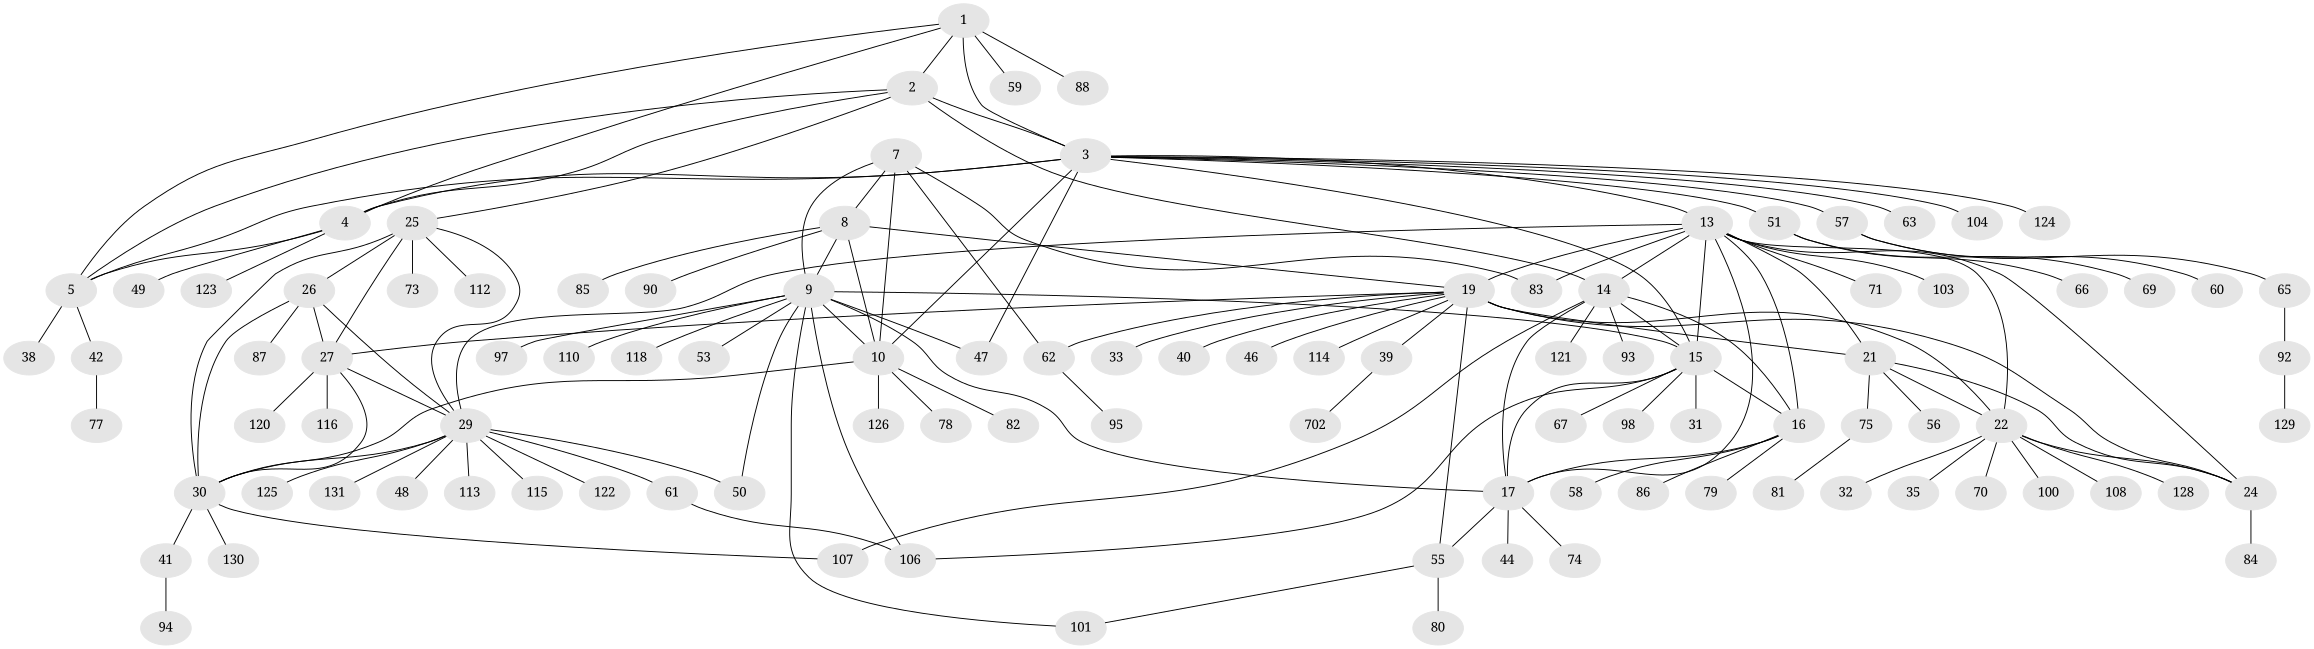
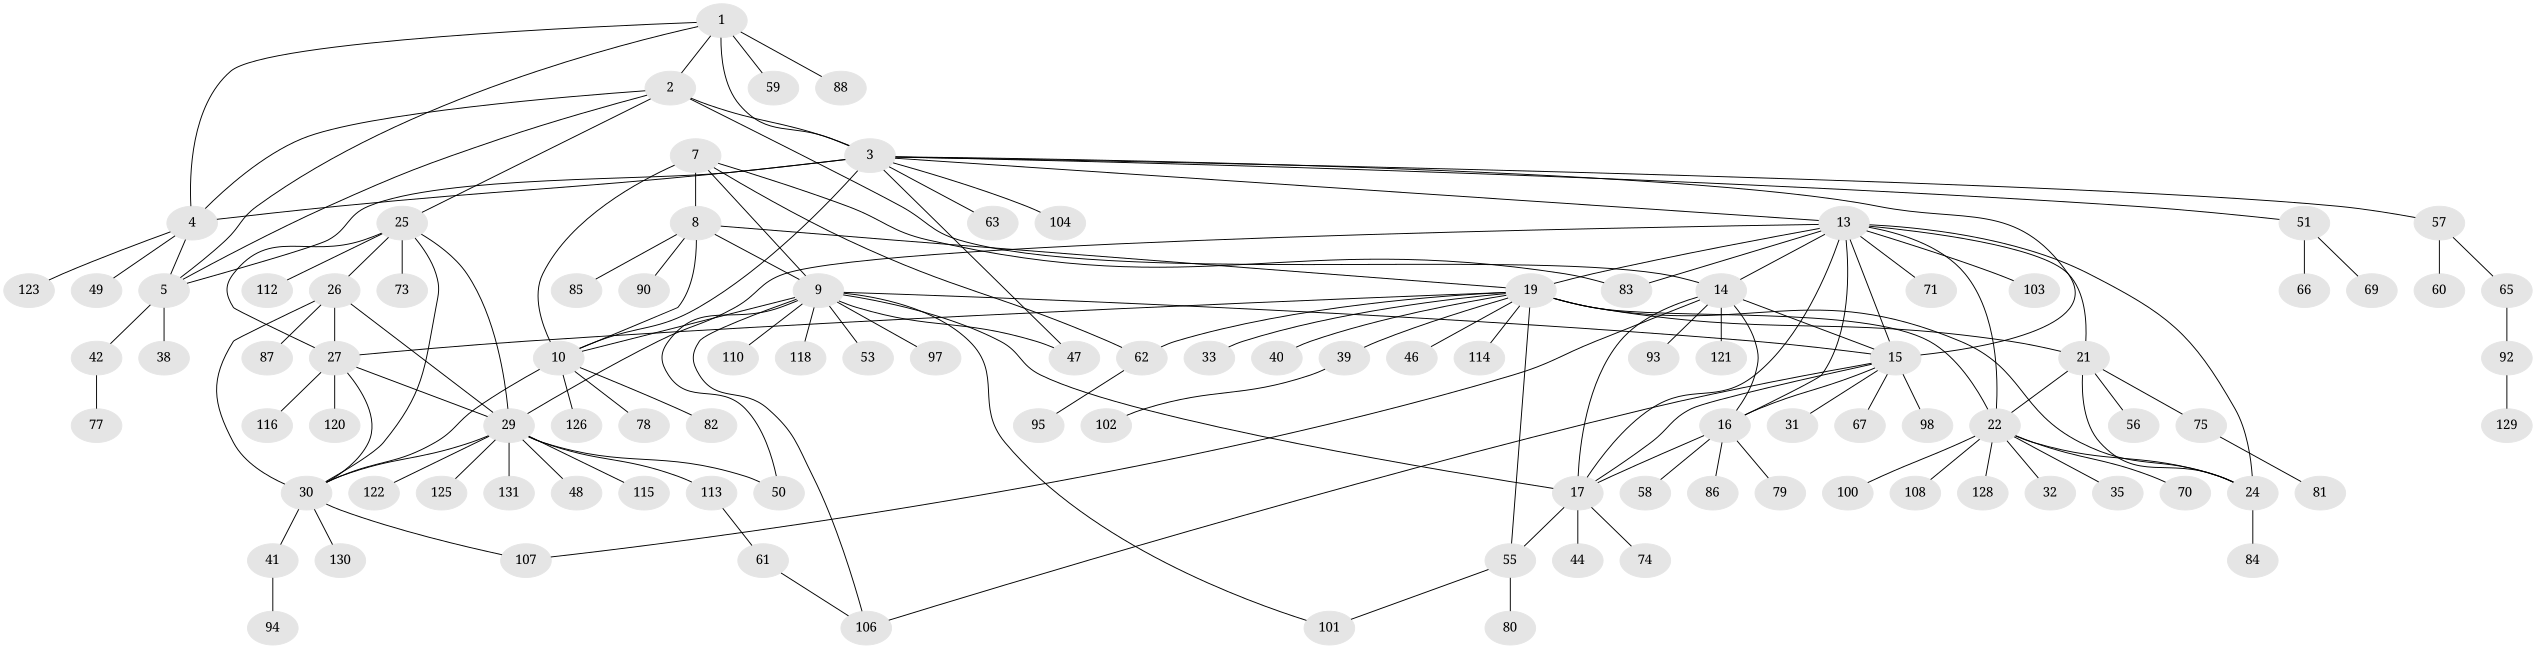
  graph {
    fontname="Noto Serif"
    node [color=gray90 fontname="Noto Serif" style=filled]
    edge [fontname="Noto Serif"]
    1 [super="+64"]
    2 [super="+36"]
    3 [super="+6"]
    4 [super="+119"]
    5 [super="+54"]
    59
    88
    14 [super="+37"]
    25 [super="+127"]
    10 [super="+11"]
    13 [super="+20"]
    15 [super="+18"]
    47
    51
    57
    63
    104
-   124
    49
    123
    38
    42 [super="+68"]
    17 [super="+45"]
    16 [super="+34"]
    93
    107
    121
    30 [super="+99"]
    29 [super="+96"]
    27
    26 [super="+28"]
    73
    112
    78
    82 [super="+117"]
    126
    83
    19 [super="+23"]
    21
    22 [super="+52"]
    24 [super="+111"]
    71
    103
    106 [super="+109"]
    31
    67
    98
    66
    69
    60 [super="+72"]
    65
    77
    7 [super="+89"]
    8 [super="+12"]
    9 [super="+43"]
    62 [super="+76"]
    85
    90
    50
    53
    97
    101
    110
    118
    95
    55
    33
    39
    40
    46
    114
    44
    74
    41 [super="+91"]
    130
    58
    86
    79
    56
    75
    32
    35
    70
    100
    108
    128
    84
    48
    61
    113
    115
    122
    125
    131
    80
    116
    120
-   102 [super="+105" label=702]
+   102 [super="+105"]
    81
    87
    94
    92
    129
    1 -- 2
    1 -- 3 [weight=2]
    1 -- 4
    1 -- 5
    1 -- 59
    1 -- 88
    2 -- 3 [weight=2]
    2 -- 4
    2 -- 5
    2 -- 14
    2 -- 25
    3 -- 4 [weight=2]
    3 -- 5 [weight=2]
    3 -- 10
    3 -- 13
    3 -- 15
    3 -- 47
    3 -- 51
    3 -- 57
    3 -- 63
    3 -- 104
-   3 -- 124
    4 -- 5
    4 -- 49
    4 -- 123
    5 -- 38
    5 -- 42
    14 -- 15 [weight=2]
    14 -- 17
    14 -- 16
    14 -- 93
    14 -- 107
    14 -- 121
    25 -- 30
    25 -- 29
    25 -- 27
    25 -- 26 [weight=2]
    25 -- 73
    25 -- 112
    10 -- 30
    10 -- 78
    10 -- 82
    10 -- 126
    13 -- 14
    13 -- 15 [weight=2]
    13 -- 17
    13 -- 16
    13 -- 29
    13 -- 83
    13 -- 19 [weight=2]
    13 -- 21
    13 -- 22
    13 -- 24
    13 -- 71
    13 -- 103
    15 -- 17 [weight=2]
    15 -- 16 [weight=2]
    15 -- 106
    15 -- 31
    15 -- 67
    15 -- 98
    51 -- 66
    51 -- 69
    57 -- 60
    57 -- 65
    42 -- 77
    17 -- 55
    17 -- 44
    17 -- 74
    16 -- 17
    16 -- 58
    16 -- 86
    16 -- 79
    30 -- 107
    30 -- 41
    30 -- 130
    29 -- 30
    29 -- 50
    29 -- 48
-   29 -- 61
+   113 -- 61
    29 -- 113
    29 -- 115
    29 -- 122
    29 -- 125
    29 -- 131
    27 -- 30
    27 -- 29
    27 -- 116
    27 -- 120
    26 -- 30 [weight=2]
    26 -- 29 [weight=2]
    26 -- 27 [weight=2]
    26 -- 87
    19 -- 27
    19 -- 21 [weight=2]
    19 -- 22 [weight=2]
    19 -- 24 [weight=2]
    19 -- 62
    19 -- 55
    19 -- 33
    19 -- 39
    19 -- 40
    19 -- 46
    19 -- 114
    21 -- 22
    21 -- 24
    21 -- 56
    21 -- 75
    22 -- 24
    22 -- 32
    22 -- 35
    22 -- 70
    22 -- 100
    22 -- 108
    22 -- 128
    24 -- 84
    65 -- 92
    7 -- 10 [weight=2]
    7 -- 83
    7 -- 8 [weight=2]
    7 -- 9
    7 -- 62
    8 -- 10 [weight=4]
    8 -- 19
    8 -- 9 [weight=2]
    8 -- 85
    8 -- 90
    9 -- 10 [weight=2]
    9 -- 15
    9 -- 47
    9 -- 17
    9 -- 106
    9 -- 50
    9 -- 53
    9 -- 97
    9 -- 101
    9 -- 110
    9 -- 118
    62 -- 95
    55 -- 101
    55 -- 80
    39 -- 102
    41 -- 94
    75 -- 81
    61 -- 106
    92 -- 129
  }
